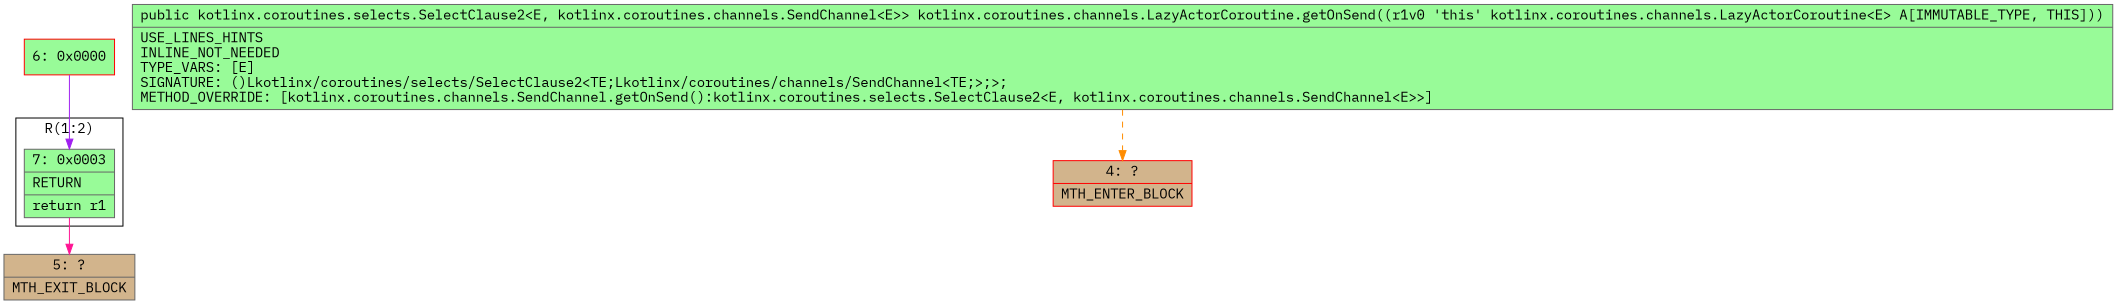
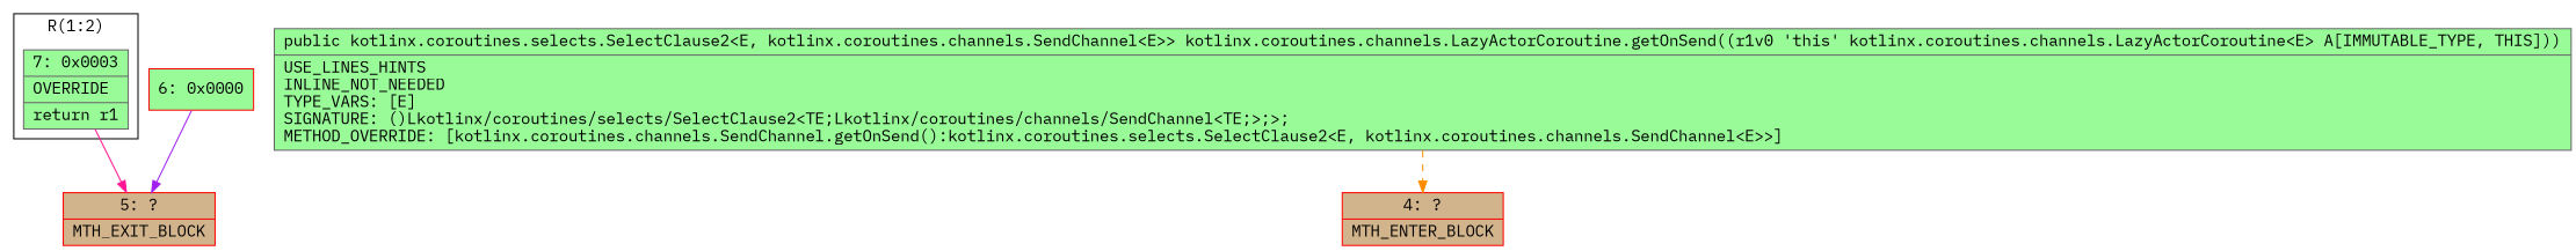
  digraph {
    fontname="IBM Plex Mono"
    node [color=red fillcolor=palegreen fontname="IBM Plex Mono" shape=record style=filled]
    edge [fontname="IBM Plex Mono" style=solid]
-   n1 [color=gray40 label="{7\:\ 0x0003|RETURN\l|return r1\l}"]
-   n2 [color=gray40 fillcolor=tan label="{5\:\ ?|MTH_EXIT_BLOCK\l}"]
+   n1 [color=gray40 label="{7\:\ 0x0003|OVERRIDE\l|return r1\l}"]
+   n2 [fillcolor=tan label="{5\:\ ?|MTH_EXIT_BLOCK\l}"]
    n3 [fillcolor=tan label="{4\:\ ?|MTH_ENTER_BLOCK\l}"]
    n4 [label="{6\:\ 0x0000}"]
    n5 [color=gray40 label="{public kotlinx.coroutines.selects.SelectClause2\<E, kotlinx.coroutines.channels.SendChannel\<E\>\> kotlinx.coroutines.channels.LazyActorCoroutine.getOnSend((r1v0 'this' kotlinx.coroutines.channels.LazyActorCoroutine\<E\> A[IMMUTABLE_TYPE, THIS]))  | USE_LINES_HINTS\lINLINE_NOT_NEEDED\lTYPE_VARS: [E]\lSIGNATURE: ()Lkotlinx\/coroutines\/selects\/SelectClause2\<TE;Lkotlinx\/coroutines\/channels\/SendChannel\<TE;\>;\>;\lMETHOD_OVERRIDE: [kotlinx.coroutines.channels.SendChannel.getOnSend():kotlinx.coroutines.selects.SelectClause2\<E, kotlinx.coroutines.channels.SendChannel\<E\>\>]\l}"]
    subgraph cluster_1 {
      label="R(1:2)"
      n1
    }
    n1 -> n2 [color=deeppink]
-   n4 -> n1 [color=purple]
+   n4 -> n2 [color=purple]
    n5 -> n3 [color=darkorange style=dashed]
  }
